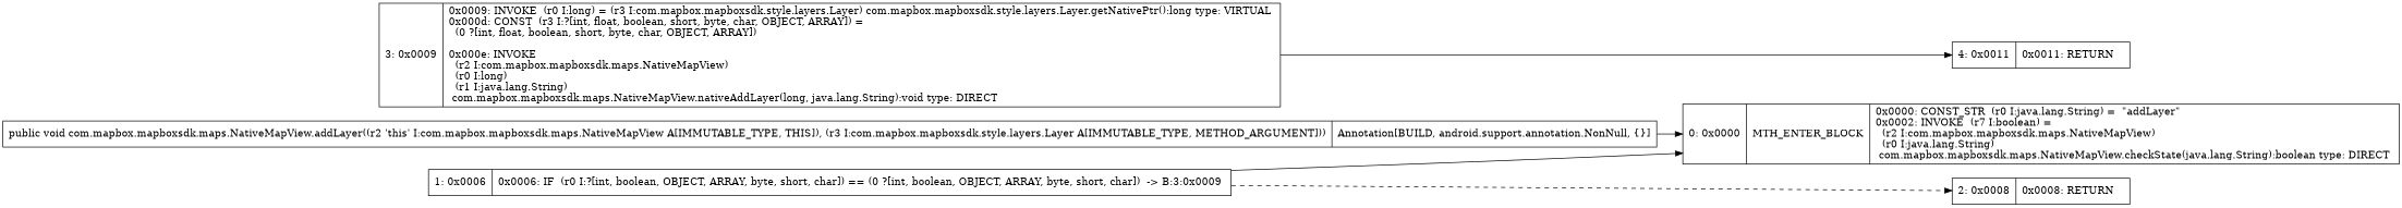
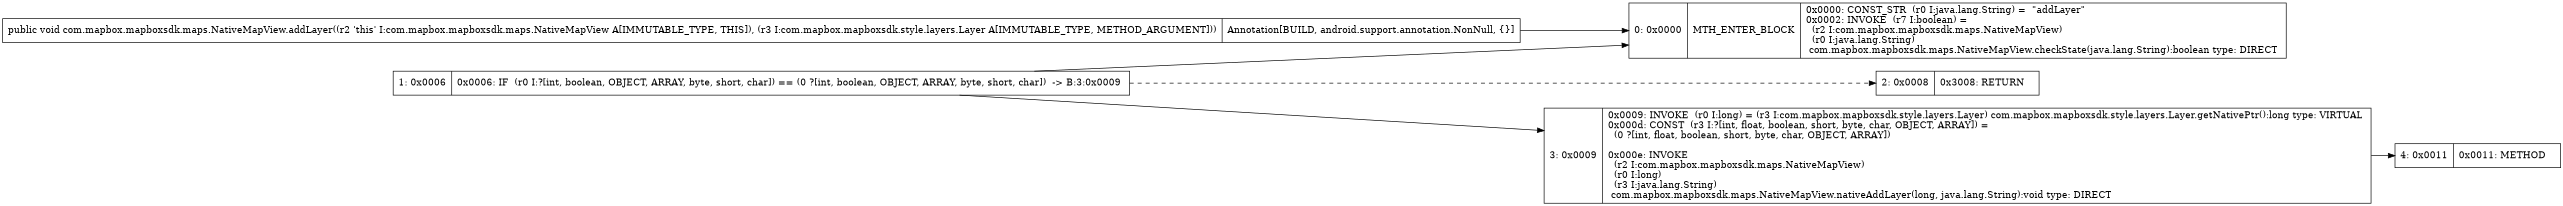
  digraph {
    rankdir=LR
    node [shape=record]
    n1 [label="{0\:\ 0x0000|MTH_ENTER_BLOCK\l|0x0000: CONST_STR  (r0 I:java.lang.String) =  \"addLayer\" \l0x0002: INVOKE  (r7 I:boolean) = \l  (r2 I:com.mapbox.mapboxsdk.maps.NativeMapView)\l  (r0 I:java.lang.String)\l com.mapbox.mapboxsdk.maps.NativeMapView.checkState(java.lang.String):boolean type: DIRECT \l}"]
    n2 [label="{1\:\ 0x0006|0x0006: IF  (r0 I:?[int, boolean, OBJECT, ARRAY, byte, short, char]) == (0 ?[int, boolean, OBJECT, ARRAY, byte, short, char])  \-\> B:3:0x0009 \l}"]
-   n3 [label="{2\:\ 0x0008|0x0008: RETURN   \l}"]
-   n4 [label="{3\:\ 0x0009|0x0009: INVOKE  (r0 I:long) = (r3 I:com.mapbox.mapboxsdk.style.layers.Layer) com.mapbox.mapboxsdk.style.layers.Layer.getNativePtr():long type: VIRTUAL \l0x000d: CONST  (r3 I:?[int, float, boolean, short, byte, char, OBJECT, ARRAY]) = \l  (0 ?[int, float, boolean, short, byte, char, OBJECT, ARRAY])\l \l0x000e: INVOKE  \l  (r2 I:com.mapbox.mapboxsdk.maps.NativeMapView)\l  (r0 I:long)\l  (r1 I:java.lang.String)\l com.mapbox.mapboxsdk.maps.NativeMapView.nativeAddLayer(long, java.lang.String):void type: DIRECT \l}"]
-   n5 [label="{4\:\ 0x0011|0x0011: RETURN   \l}"]
+   n3 [label="{2\:\ 0x0008|0x3008: RETURN   \l}"]
+   n4 [label="{3\:\ 0x0009|0x0009: INVOKE  (r0 I:long) = (r3 I:com.mapbox.mapboxsdk.style.layers.Layer) com.mapbox.mapboxsdk.style.layers.Layer.getNativePtr():long type: VIRTUAL \l0x000d: CONST  (r3 I:?[int, float, boolean, short, byte, char, OBJECT, ARRAY]) = \l  (0 ?[int, float, boolean, short, byte, char, OBJECT, ARRAY])\l \l0x000e: INVOKE  \l  (r2 I:com.mapbox.mapboxsdk.maps.NativeMapView)\l  (r0 I:long)\l  (r3 I:java.lang.String)\l com.mapbox.mapboxsdk.maps.NativeMapView.nativeAddLayer(long, java.lang.String):void type: DIRECT \l}"]
+   n5 [label="{4\:\ 0x0011|0x0011: METHOD   \l}"]
    n6 [label="{public void com.mapbox.mapboxsdk.maps.NativeMapView.addLayer((r2 'this' I:com.mapbox.mapboxsdk.maps.NativeMapView A[IMMUTABLE_TYPE, THIS]), (r3 I:com.mapbox.mapboxsdk.style.layers.Layer A[IMMUTABLE_TYPE, METHOD_ARGUMENT]))  | Annotation[BUILD, android.support.annotation.NonNull, \{\}]\l}"]
    n2 -> n1
    n2 -> n3 [style=dashed]
+   n2 -> n4
    n4 -> n5
    n6 -> n1
  }
